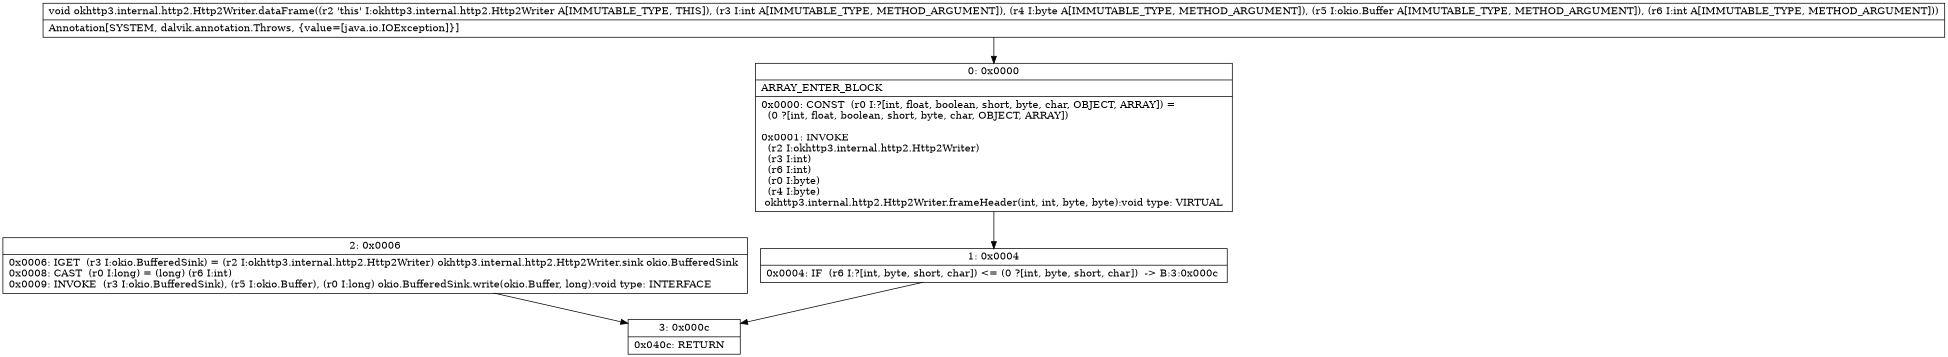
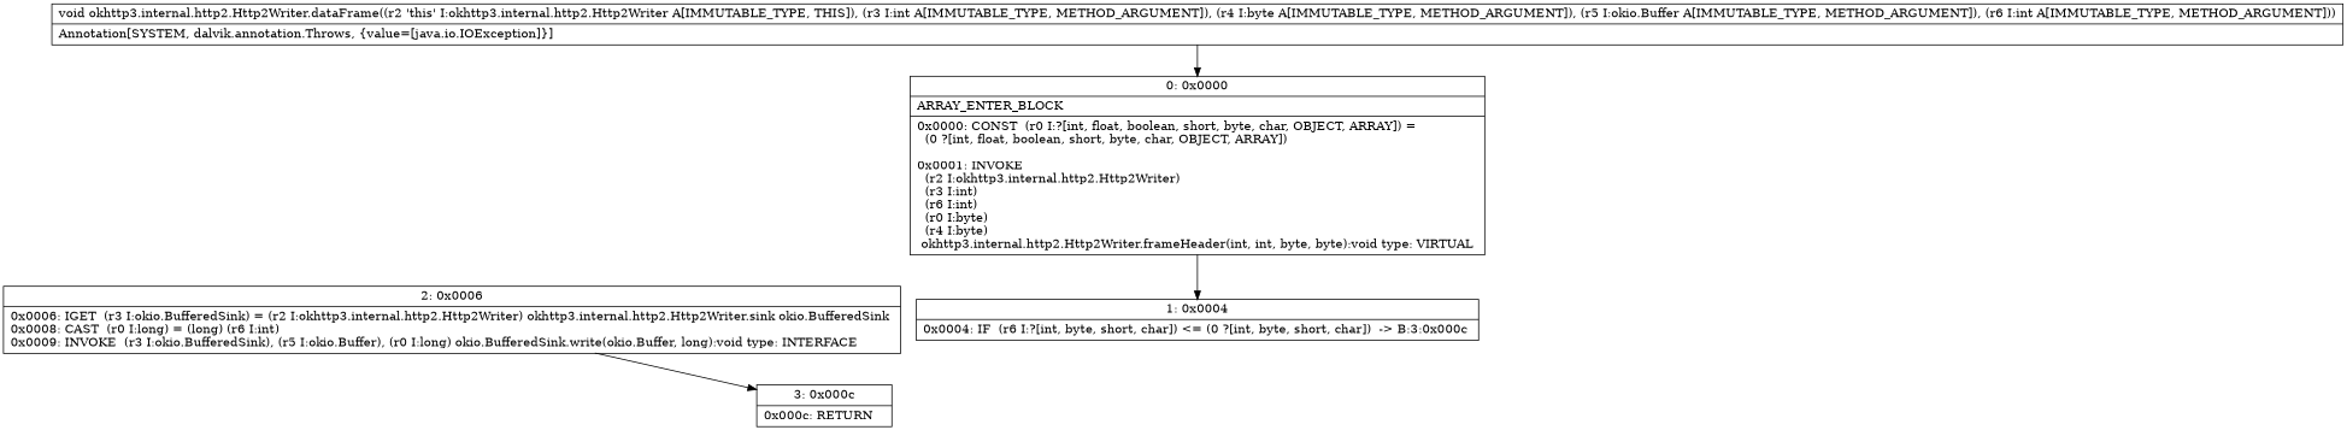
  digraph {
    node [shape=record]
    n1 [label="{0\:\ 0x0000|ARRAY_ENTER_BLOCK\l|0x0000: CONST  (r0 I:?[int, float, boolean, short, byte, char, OBJECT, ARRAY]) = \l  (0 ?[int, float, boolean, short, byte, char, OBJECT, ARRAY])\l \l0x0001: INVOKE  \l  (r2 I:okhttp3.internal.http2.Http2Writer)\l  (r3 I:int)\l  (r6 I:int)\l  (r0 I:byte)\l  (r4 I:byte)\l okhttp3.internal.http2.Http2Writer.frameHeader(int, int, byte, byte):void type: VIRTUAL \l}"]
    n2 [label="{1\:\ 0x0004|0x0004: IF  (r6 I:?[int, byte, short, char]) \<= (0 ?[int, byte, short, char])  \-\> B:3:0x000c \l}"]
-   n3 [label="{3\:\ 0x000c|0x040c: RETURN   \l}"]
+   n3 [label="{3\:\ 0x000c|0x000c: RETURN   \l}"]
    n4 [label="{2\:\ 0x0006|0x0006: IGET  (r3 I:okio.BufferedSink) = (r2 I:okhttp3.internal.http2.Http2Writer) okhttp3.internal.http2.Http2Writer.sink okio.BufferedSink \l0x0008: CAST  (r0 I:long) = (long) (r6 I:int) \l0x0009: INVOKE  (r3 I:okio.BufferedSink), (r5 I:okio.Buffer), (r0 I:long) okio.BufferedSink.write(okio.Buffer, long):void type: INTERFACE \l}"]
    n5 [label="{void okhttp3.internal.http2.Http2Writer.dataFrame((r2 'this' I:okhttp3.internal.http2.Http2Writer A[IMMUTABLE_TYPE, THIS]), (r3 I:int A[IMMUTABLE_TYPE, METHOD_ARGUMENT]), (r4 I:byte A[IMMUTABLE_TYPE, METHOD_ARGUMENT]), (r5 I:okio.Buffer A[IMMUTABLE_TYPE, METHOD_ARGUMENT]), (r6 I:int A[IMMUTABLE_TYPE, METHOD_ARGUMENT]))  | Annotation[SYSTEM, dalvik.annotation.Throws, \{value=[java.io.IOException]\}]\l}"]
    n1 -> n2
-   n2 -> n3
    n4 -> n3
    n5 -> n1
  }
